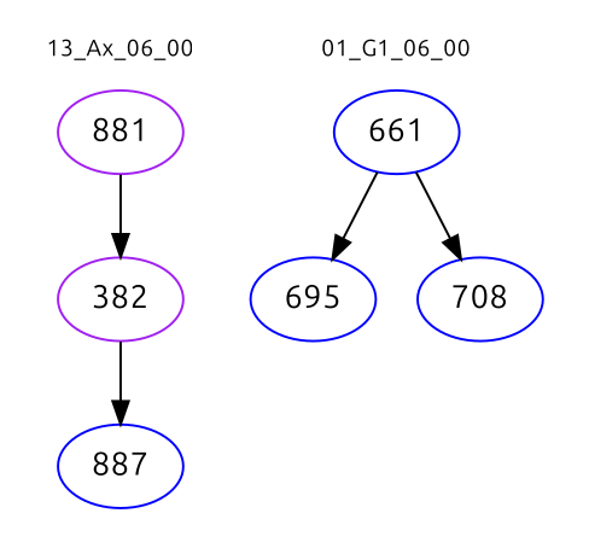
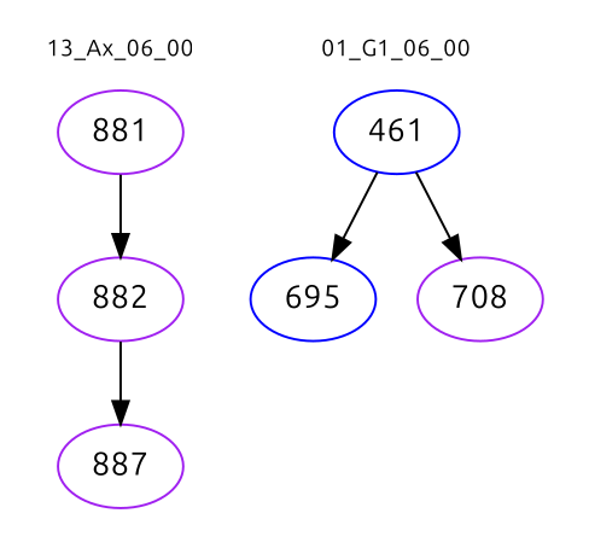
  digraph {
    fontname=Ubuntu
    node [color=purple fontname=Ubuntu]
    edge [color=black fontname=Ubuntu]
    n1 [label=881]
-   n2 [label=382]
-   n3 [color=blue label=887]
-   n4 [color=blue label=661]
+   n2 [label=882]
+   n3 [label=887]
+   n4 [color=blue label=461]
    n5 [color=blue label=695]
-   n6 [color=blue label=708]
+   n6 [label=708]
    subgraph cluster_1 {
      color=white
      fontsize=10
      label="13_Ax_06_00"
      n1
      n2
      n3
    }
    subgraph cluster_2 {
      color=white
      fontsize=10
      label="01_G1_06_00"
      n4
      n5
      n6
    }
    n1 -> n2
    n2 -> n3
    n4 -> n5
    n4 -> n6
  }
